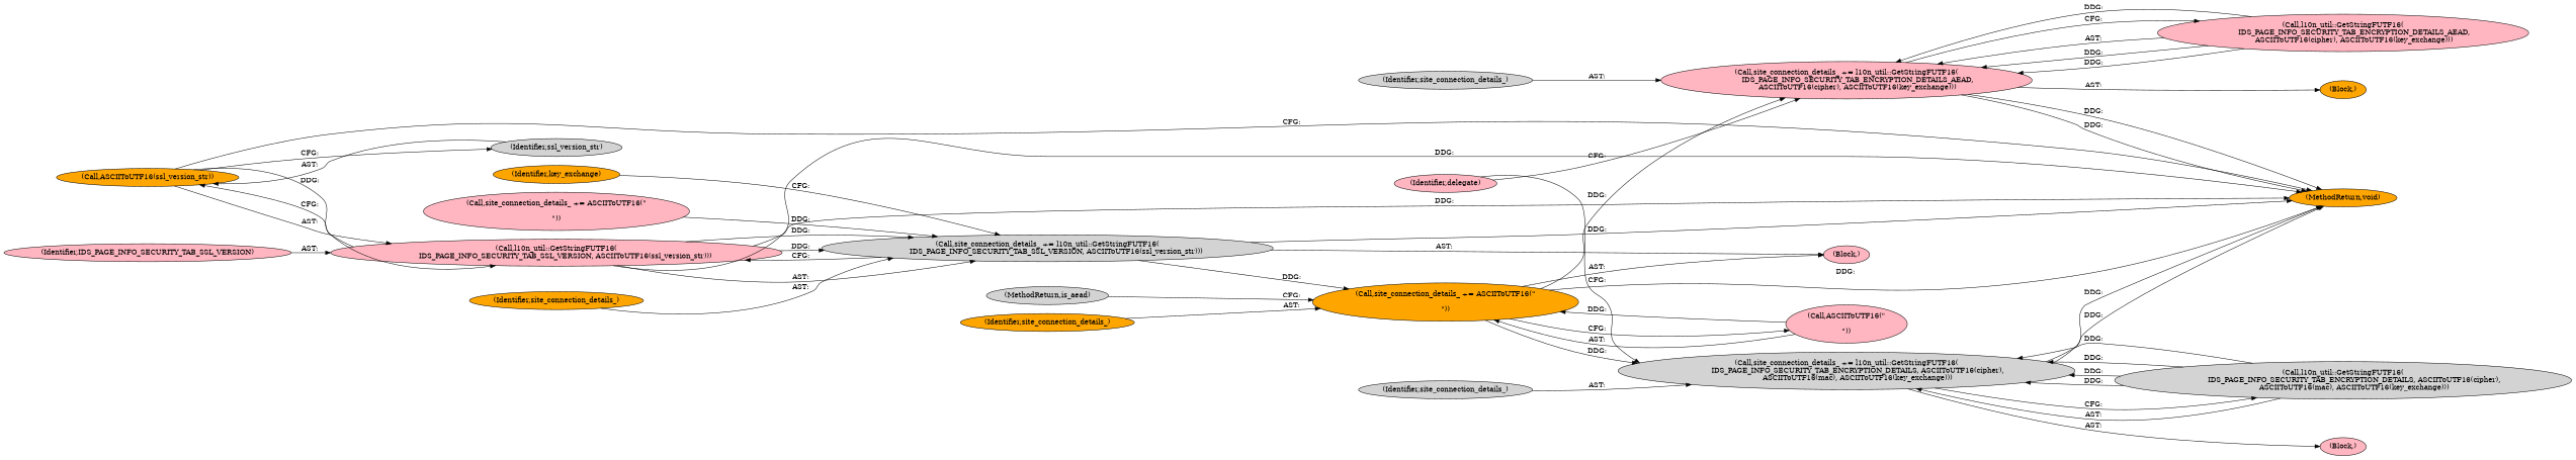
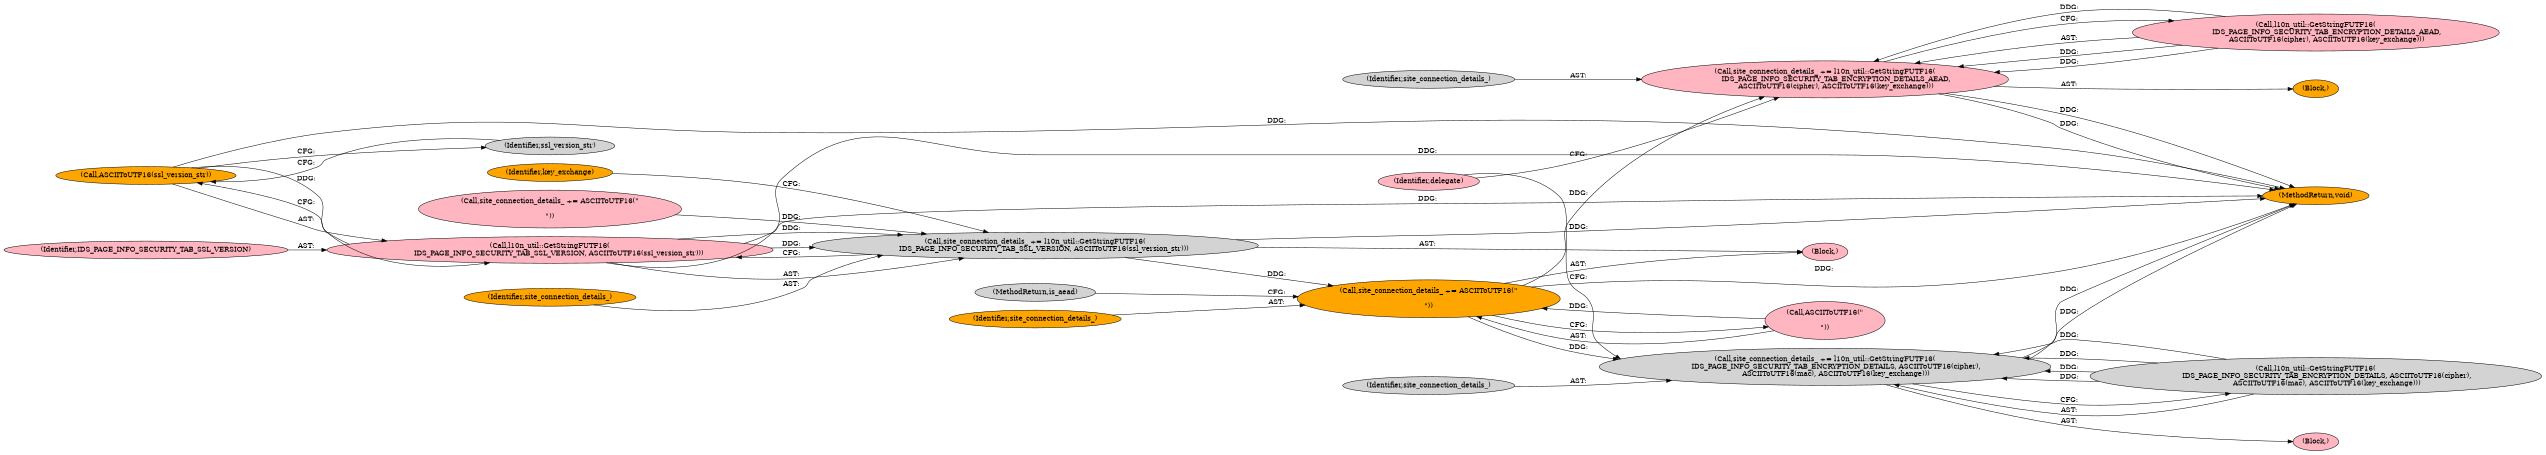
  digraph {
    rankdir=LR
    node [fillcolor=lightpink style=filled]
    n1 [fillcolor=orange label="(Call,ASCIIToUTF16(ssl_version_str))"]
    n2 [label="(Call,l10n_util::GetStringFUTF16(\n        IDS_PAGE_INFO_SECURITY_TAB_SSL_VERSION, ASCIIToUTF16(ssl_version_str)))"]
    n3 [fillcolor=orange label="(MethodReturn,void)"]
    n4 [fillcolor=lightgrey label="(Identifier,ssl_version_str)"]
    n5 [fillcolor=lightgrey label="(Call,site_connection_details_ += l10n_util::GetStringFUTF16(\n        IDS_PAGE_INFO_SECURITY_TAB_SSL_VERSION, ASCIIToUTF16(ssl_version_str)))"]
    n6 [fillcolor=orange label="(Call,site_connection_details_ += ASCIIToUTF16(\"\n\n\"))"]
    n7 [label="(Block,)"]
    n8 [label="(Call,site_connection_details_ += l10n_util::GetStringFUTF16(\n          IDS_PAGE_INFO_SECURITY_TAB_ENCRYPTION_DETAILS_AEAD,\n          ASCIIToUTF16(cipher), ASCIIToUTF16(key_exchange)))"]
    n9 [fillcolor=lightgrey label="(Call,site_connection_details_ += l10n_util::GetStringFUTF16(\n          IDS_PAGE_INFO_SECURITY_TAB_ENCRYPTION_DETAILS, ASCIIToUTF16(cipher),\n          ASCIIToUTF16(mac), ASCIIToUTF16(key_exchange)))"]
    n10 [label="(Call,ASCIIToUTF16(\"\n\n\"))"]
    n11 [label="(Call,l10n_util::GetStringFUTF16(\n          IDS_PAGE_INFO_SECURITY_TAB_ENCRYPTION_DETAILS_AEAD,\n          ASCIIToUTF16(cipher), ASCIIToUTF16(key_exchange)))"]
    n12 [fillcolor=orange label="(Block,)"]
    n13 [fillcolor=lightgrey label="(Call,l10n_util::GetStringFUTF16(\n          IDS_PAGE_INFO_SECURITY_TAB_ENCRYPTION_DETAILS, ASCIIToUTF16(cipher),\n          ASCIIToUTF16(mac), ASCIIToUTF16(key_exchange)))"]
    n14 [label="(Block,)"]
    n15 [fillcolor=lightgrey label="(MethodReturn,is_aead)"]
    n16 [fillcolor=lightgrey label="(Identifier,site_connection_details_)"]
    n17 [label="(Call,site_connection_details_ += ASCIIToUTF16(\"\n\n\"))"]
    n18 [fillcolor=orange label="(Identifier,site_connection_details_)"]
    n19 [fillcolor=orange label="(Identifier,key_exchange)"]
    n20 [fillcolor=lightgrey label="(Identifier,site_connection_details_)"]
    n21 [label="(Identifier,delegate)"]
    n22 [label="(Identifier,IDS_PAGE_INFO_SECURITY_TAB_SSL_VERSION)"]
    n23 [fillcolor=orange label="(Identifier,site_connection_details_)"]
    n1 -> n2 [label="AST: "]
    n1 -> n2 [label="DDG: "]
-   n1 -> n3 [label="CFG: "]
+   n1 -> n3 [label="DDG: "]
    n1 -> n4 [label="CFG: "]
    n2 -> n1 [label="CFG: "]
    n2 -> n3 [label="DDG: "]
    n2 -> n3 [label="DDG: "]
    n2 -> n5 [label="AST: "]
    n2 -> n5 [label="DDG: "]
    n2 -> n5 [label="DDG: "]
-   n4 -> n1 [label="AST: "]
+   n4 -> n1 [label="CFG: "]
    n5 -> n2 [label="CFG: "]
    n5 -> n3 [label="DDG: "]
    n5 -> n6 [label="DDG: "]
    n5 -> n7 [label="AST: "]
    n6 -> n3 [label="DDG: "]
    n6 -> n7 [label="AST: "]
    n6 -> n8 [label="DDG: "]
    n6 -> n9 [label="DDG: "]
    n6 -> n10 [label="CFG: "]
    n8 -> n3 [label="DDG: "]
    n8 -> n3 [label="DDG: "]
    n8 -> n11 [label="CFG: "]
    n8 -> n12 [label="AST: "]
    n9 -> n3 [label="DDG: "]
    n9 -> n3 [label="DDG: "]
    n9 -> n13 [label="CFG: "]
    n9 -> n14 [label="AST: "]
    n10 -> n6 [label="AST: "]
    n10 -> n6 [label="DDG: "]
    n11 -> n8 [label="AST: "]
    n11 -> n8 [label="DDG: "]
    n11 -> n8 [label="DDG: "]
    n11 -> n8 [label="DDG: "]
    n13 -> n9 [label="AST: "]
    n13 -> n9 [label="DDG: "]
    n13 -> n9 [label="DDG: "]
    n13 -> n9 [label="DDG: "]
    n13 -> n9 [label="DDG: "]
    n15 -> n6 [label="CFG: "]
    n16 -> n9 [label="AST: "]
    n17 -> n5 [label="DDG: "]
    n18 -> n5 [label="AST: "]
    n19 -> n5 [label="CFG: "]
    n20 -> n8 [label="AST: "]
    n21 -> n8 [label="CFG: "]
    n21 -> n9 [label="CFG: "]
    n22 -> n2 [label="AST: "]
    n23 -> n6 [label="AST: "]
  }
